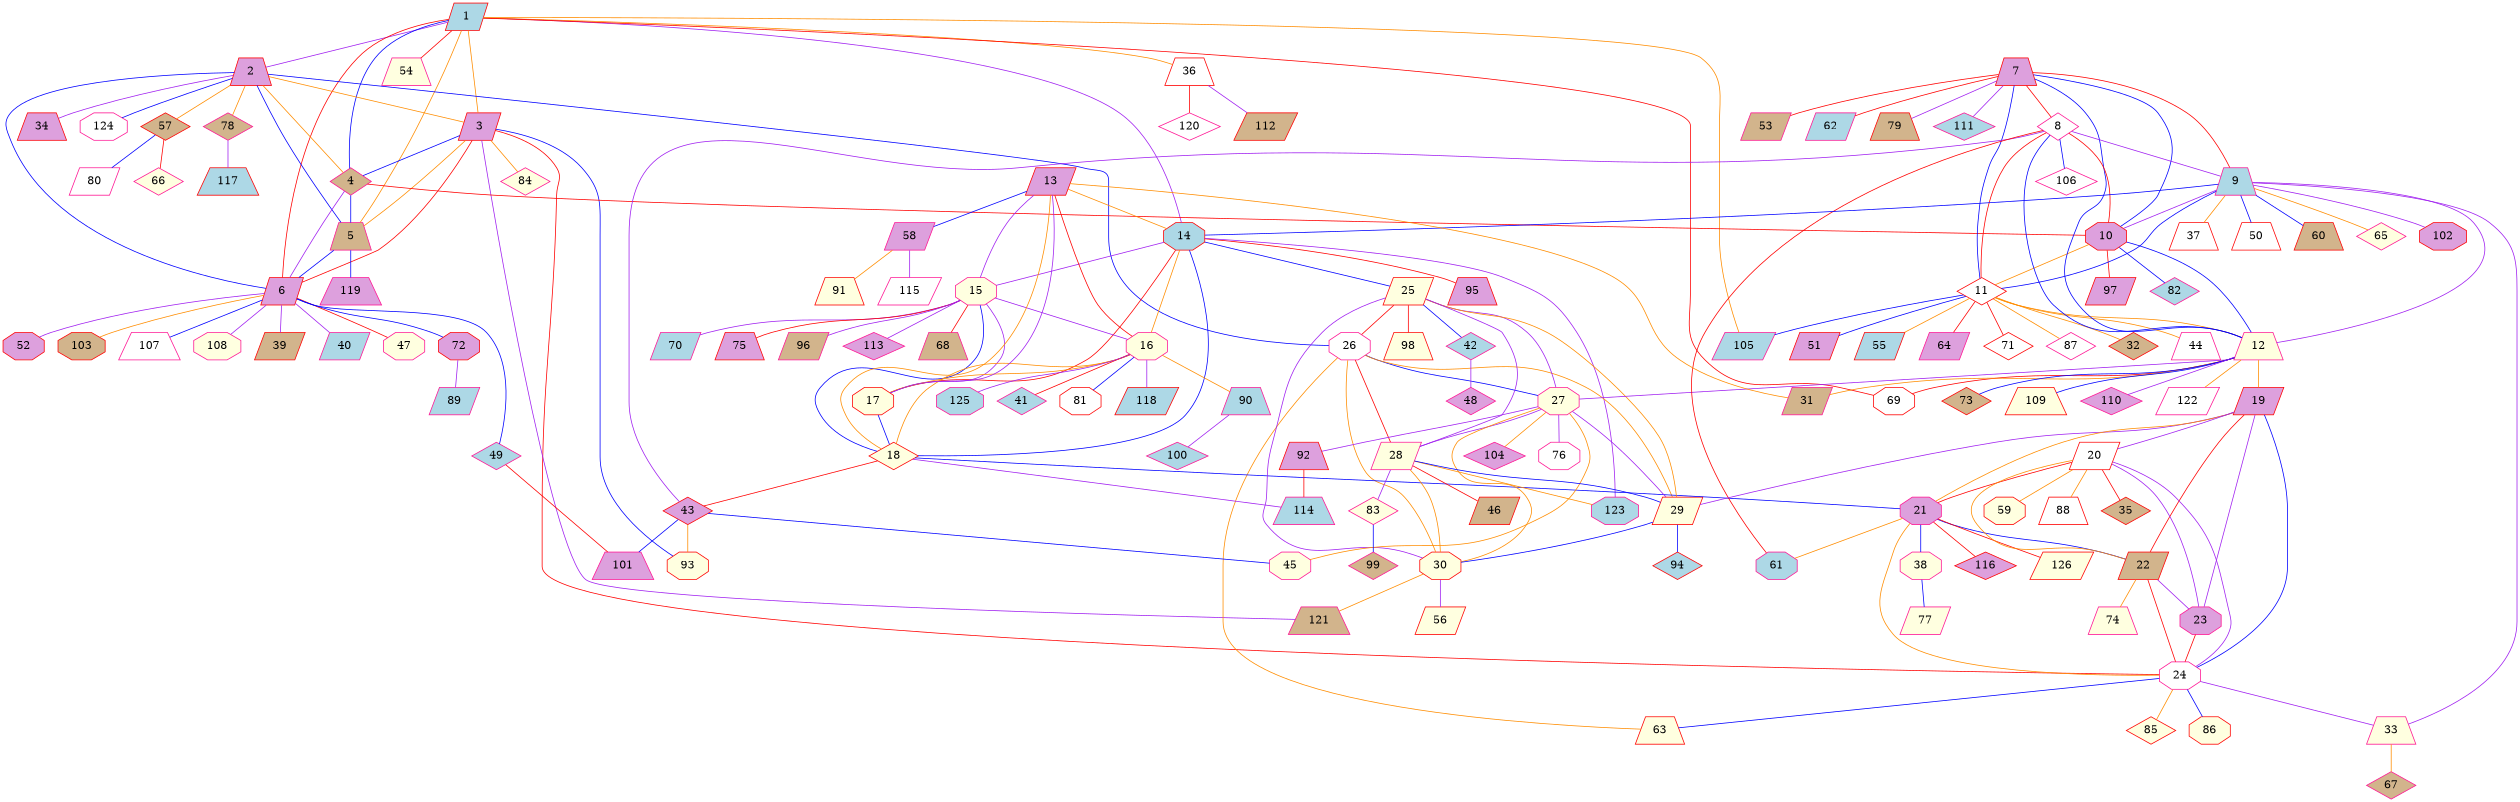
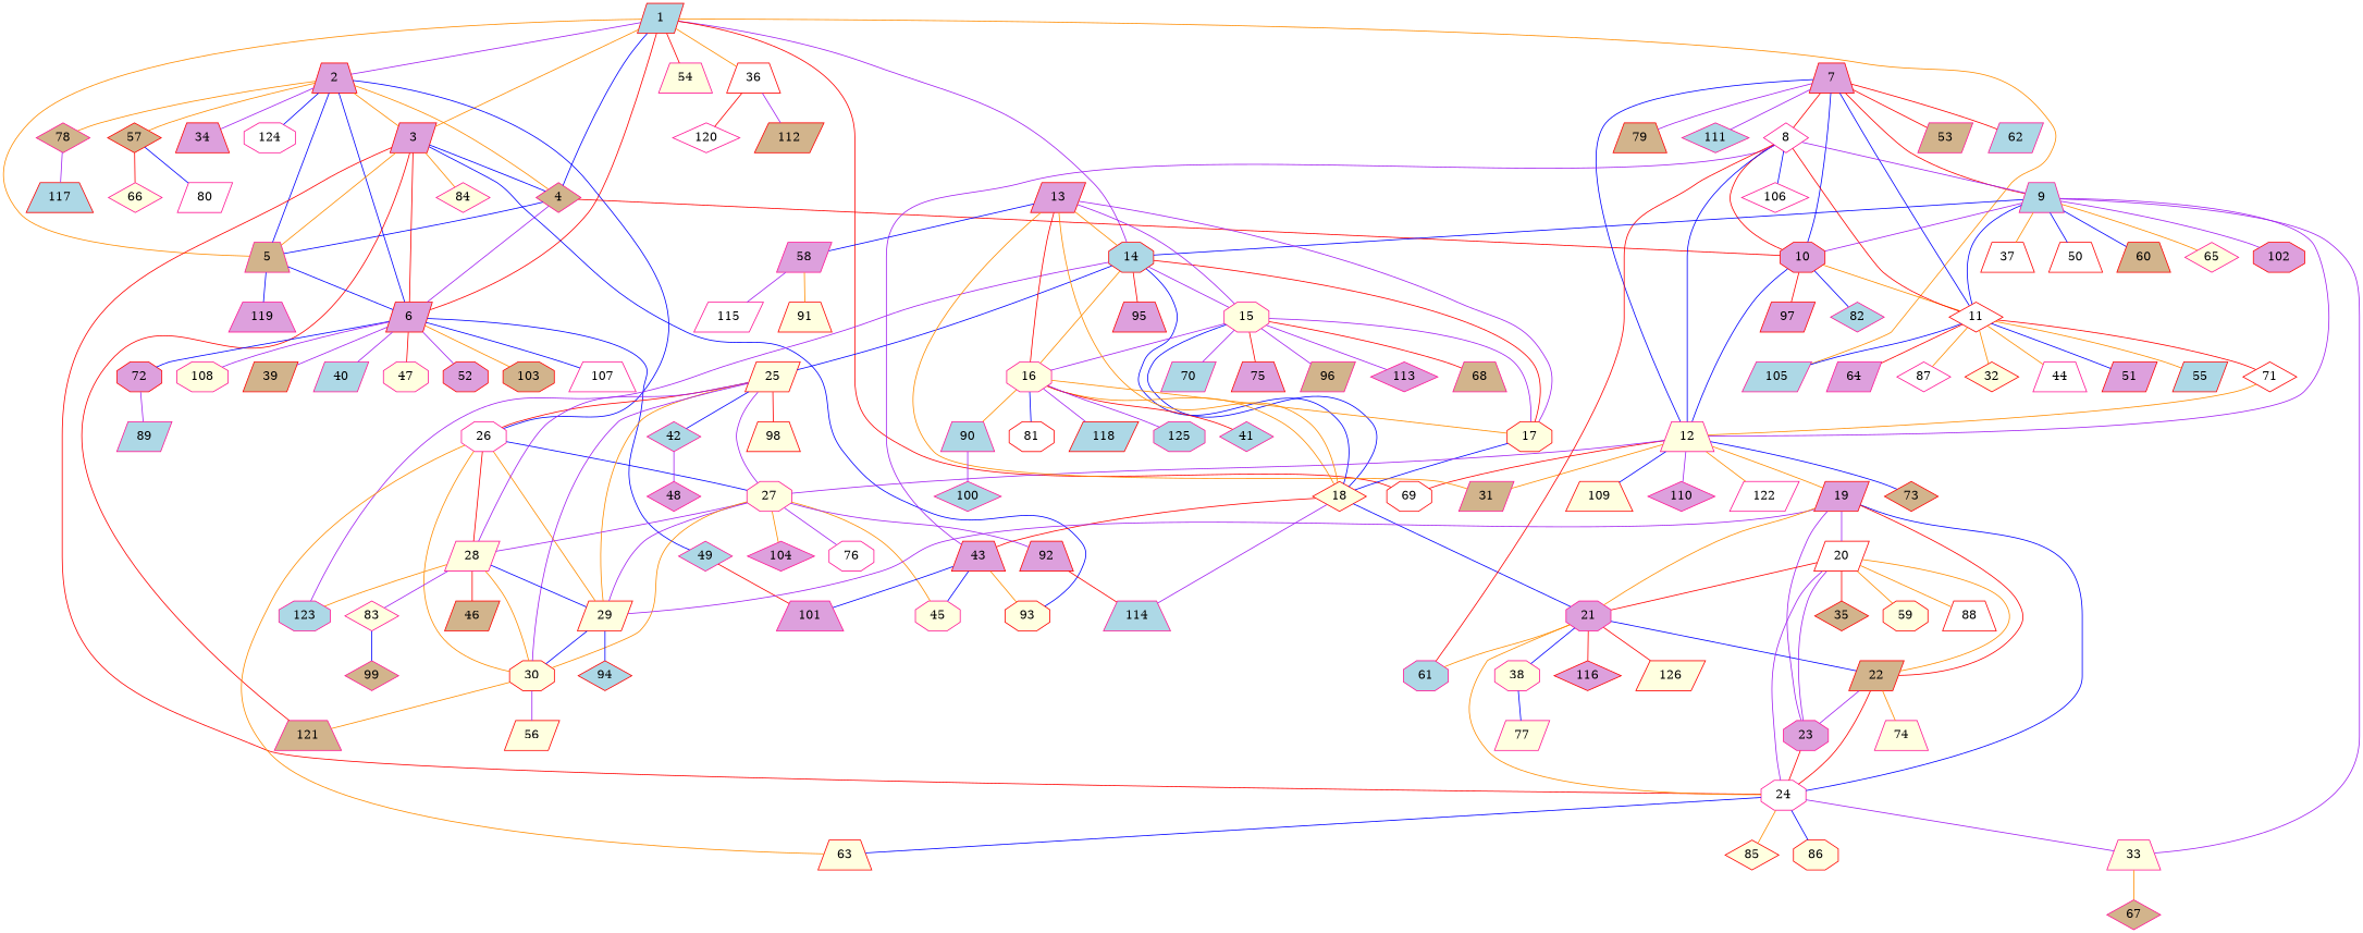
  graph {
    fontname="DejaVu Serif"
    node [color=deeppink fillcolor=lightyellow fontname="DejaVu Serif" shape=parallelogram style=filled]
    edge [color=purple fontname="DejaVu Serif"]
    1 [color=red fillcolor=lightblue]
    2 [color=red fillcolor=plum shape=trapezium]
    3 [color=red fillcolor=plum]
    4 [fillcolor=tan shape=diamond]
    5 [fillcolor=tan shape=trapezium]
    6 [color=red fillcolor=plum]
    14 [color=red fillcolor=lightblue shape=octagon]
    36 [color=red fillcolor=white shape=trapezium]
    54 [shape=trapezium]
    69 [color=red fillcolor=white shape=octagon]
    105 [fillcolor=lightblue]
    26 [fillcolor=white shape=octagon]
    34 [color=red fillcolor=plum shape=trapezium]
    57 [color=red fillcolor=tan shape=diamond]
    78 [fillcolor=tan shape=diamond]
    124 [fillcolor=white shape=octagon]
    24 [fillcolor=white shape=octagon]
    84 [shape=diamond]
    93 [color=red shape=octagon]
    121 [fillcolor=tan shape=trapezium]
    10 [color=red fillcolor=plum shape=octagon]
    119 [fillcolor=plum shape=trapezium]
    39 [color=red fillcolor=tan]
    40 [fillcolor=lightblue]
    47 [shape=octagon]
    49 [fillcolor=lightblue shape=diamond]
    52 [color=red fillcolor=plum shape=octagon]
    72 [color=red fillcolor=plum shape=octagon]
    103 [color=red fillcolor=tan shape=octagon]
    107 [fillcolor=white shape=trapezium]
    108 [shape=octagon]
    15 [shape=octagon]
    16 [shape=octagon]
    17 [color=red shape=octagon]
    18 [color=red shape=diamond]
    25 [color=red]
    95 [color=red fillcolor=plum shape=trapezium]
    123 [fillcolor=lightblue shape=octagon]
    112 [color=red fillcolor=tan]
    120 [fillcolor=white shape=diamond]
    27 [shape=octagon]
    29 [color=red]
    63 [color=red shape=trapezium]
    28
    30 [color=red shape=octagon]
    66 [shape=diamond]
    80 [fillcolor=white]
    117 [color=red fillcolor=lightblue shape=trapezium]
    33 [shape=trapezium]
    85 [color=red shape=diamond]
    86 [color=red shape=octagon]
    11 [color=red fillcolor=white shape=diamond]
    12 [shape=trapezium]
    82 [fillcolor=lightblue shape=diamond]
    97 [color=red fillcolor=plum]
    101 [fillcolor=plum shape=trapezium]
    89 [fillcolor=lightblue]
    7 [color=red fillcolor=plum shape=trapezium]
    8 [fillcolor=white shape=diamond]
    9 [fillcolor=lightblue shape=trapezium]
    53 [fillcolor=tan]
    62 [fillcolor=lightblue]
    79 [color=red fillcolor=tan shape=trapezium]
    111 [fillcolor=lightblue shape=diamond]
-   43 [color=red fillcolor=plum shape=diamond]
+   43 [color=red fillcolor=plum shape=trapezium]
    61 [fillcolor=lightblue shape=octagon]
    106 [fillcolor=white shape=diamond]
    37 [color=red fillcolor=white shape=trapezium]
    50 [color=red fillcolor=white shape=trapezium]
    60 [color=red fillcolor=tan shape=trapezium]
    65 [shape=diamond]
    102 [color=red fillcolor=plum shape=octagon]
-   32 [color=red fillcolor=tan shape=diamond]
+   32 [color=red shape=diamond]
    44 [fillcolor=white shape=trapezium]
    51 [color=red fillcolor=plum]
    55 [color=red fillcolor=lightblue]
    64 [fillcolor=plum]
    71 [color=red fillcolor=white shape=diamond]
    87 [fillcolor=white shape=diamond]
    19 [color=red fillcolor=plum]
    31 [fillcolor=tan]
    73 [color=red fillcolor=tan shape=diamond]
    109 [color=red shape=trapezium]
    110 [fillcolor=plum shape=diamond]
    122 [fillcolor=white]
    45 [shape=octagon]
    67 [fillcolor=tan shape=diamond]
    21 [fillcolor=plum shape=octagon]
    20 [color=red fillcolor=white]
    22 [color=red fillcolor=tan]
    23 [fillcolor=plum shape=octagon]
    76 [fillcolor=white shape=octagon]
    92 [color=red fillcolor=plum shape=trapezium]
    104 [fillcolor=plum shape=diamond]
    13 [color=red fillcolor=plum]
    58 [fillcolor=plum]
    68 [fillcolor=tan shape=trapezium]
    70 [fillcolor=lightblue]
    75 [color=red fillcolor=plum shape=trapezium]
    96 [fillcolor=tan]
    113 [fillcolor=plum shape=diamond]
    41 [fillcolor=lightblue shape=diamond]
    81 [color=red fillcolor=white shape=octagon]
    90 [fillcolor=lightblue shape=trapezium]
    118 [color=red fillcolor=lightblue]
    125 [fillcolor=lightblue shape=octagon]
    114 [fillcolor=lightblue shape=trapezium]
    91 [color=red shape=trapezium]
    115 [fillcolor=white]
    42 [fillcolor=lightblue shape=diamond]
    98 [color=red shape=trapezium]
    100 [fillcolor=lightblue shape=diamond]
    38 [shape=octagon]
    116 [color=red fillcolor=plum shape=diamond]
    126 [color=red]
    35 [color=red fillcolor=tan shape=diamond]
    59 [color=red shape=octagon]
    88 [color=red fillcolor=white shape=trapezium]
    74 [shape=trapezium]
    94 [color=red fillcolor=lightblue shape=diamond]
    77
    46 [color=red fillcolor=tan]
    83 [shape=diamond]
    56 [color=red]
    48 [fillcolor=plum shape=diamond]
    99 [fillcolor=tan shape=diamond]
    1 -- 2
    1 -- 3 [color=darkorange]
    1 -- 4 [color=blue]
    1 -- 5 [color=darkorange]
    1 -- 6 [color=red]
    1 -- 14
    1 -- 36 [color=darkorange]
    1 -- 54 [color=red]
    1 -- 69 [color=red]
    1 -- 105 [color=darkorange]
    2 -- 3 [color=darkorange]
    2 -- 4 [color=darkorange]
    2 -- 5 [color=blue]
    2 -- 6 [color=blue]
    2 -- 26 [color=blue]
    2 -- 34
    2 -- 57 [color=darkorange]
    2 -- 78 [color=darkorange]
    2 -- 124 [color=blue]
    3 -- 4 [color=blue]
    3 -- 5 [color=darkorange]
    3 -- 6 [color=red]
    3 -- 24 [color=red]
    3 -- 84 [color=darkorange]
    3 -- 93 [color=blue]
-   3 -- 121
+   3 -- 121 [color=red]
    4 -- 5 [color=blue]
    4 -- 6
    4 -- 10 [color=red]
    5 -- 6 [color=blue]
    5 -- 119 [color=blue]
    6 -- 39
    6 -- 40
    6 -- 47 [color=red]
    6 -- 49 [color=blue]
    6 -- 52
    6 -- 72 [color=blue]
    6 -- 103 [color=darkorange]
    6 -- 107 [color=blue]
    6 -- 108
    14 -- 15
    14 -- 16 [color=darkorange]
    14 -- 17 [color=red]
    14 -- 18 [color=blue]
    14 -- 25 [color=blue]
    14 -- 95 [color=red]
    14 -- 123
    36 -- 112
    36 -- 120 [color=red]
    26 -- 27 [color=blue]
    26 -- 29 [color=darkorange]
    26 -- 63 [color=darkorange]
    26 -- 28 [color=red]
    26 -- 30 [color=darkorange]
    57 -- 66 [color=red]
    57 -- 80 [color=blue]
    78 -- 117
    24 -- 63 [color=blue]
    24 -- 33
    24 -- 85 [color=darkorange]
    24 -- 86 [color=blue]
    10 -- 11 [color=darkorange]
    10 -- 12 [color=blue]
    10 -- 82 [color=blue]
    10 -- 97 [color=red]
    49 -- 101 [color=red]
    72 -- 89
    15 -- 16
    15 -- 17
    15 -- 18 [color=blue]
    15 -- 68 [color=red]
    15 -- 70
    15 -- 75 [color=red]
    15 -- 96
    15 -- 113
    16 -- 17 [color=darkorange]
    16 -- 18 [color=darkorange]
    16 -- 41 [color=red]
    16 -- 81 [color=blue]
    16 -- 90 [color=darkorange]
    16 -- 118
    16 -- 125
    17 -- 18 [color=blue]
    18 -- 43 [color=red]
    18 -- 21 [color=blue]
    18 -- 114
    25 -- 26 [color=red]
    25 -- 27
    25 -- 29 [color=darkorange]
    25 -- 28
    25 -- 30
    25 -- 42 [color=blue]
    25 -- 98 [color=red]
    27 -- 29
    27 -- 28
    27 -- 30 [color=darkorange]
    27 -- 45 [color=darkorange]
    27 -- 76
    27 -- 92
    27 -- 104 [color=darkorange]
    29 -- 30 [color=blue]
    29 -- 94 [color=blue]
    28 -- 123 [color=darkorange]
    28 -- 29 [color=blue]
    28 -- 30 [color=darkorange]
    28 -- 46 [color=red]
    28 -- 83
    30 -- 121 [color=darkorange]
    30 -- 56
    33 -- 67 [color=darkorange]
    11 -- 105 [color=blue]
-   11 -- 12 [color=darkorange]
+   71 -- 12 [color=darkorange]
    11 -- 32 [color=darkorange]
    11 -- 44 [color=darkorange]
    11 -- 51 [color=blue]
    11 -- 55 [color=darkorange]
    11 -- 64 [color=red]
    11 -- 71 [color=red]
    11 -- 87 [color=darkorange]
    12 -- 69 [color=red]
    12 -- 27
    12 -- 19 [color=darkorange]
    12 -- 31 [color=darkorange]
    12 -- 73 [color=blue]
    12 -- 109 [color=blue]
    12 -- 110
    12 -- 122 [color=darkorange]
    7 -- 10 [color=blue]
    7 -- 11 [color=blue]
    7 -- 12 [color=blue]
    7 -- 8 [color=red]
    7 -- 9 [color=red]
    7 -- 53 [color=red]
    7 -- 62 [color=red]
    7 -- 79
    7 -- 111
    8 -- 10 [color=red]
    8 -- 11 [color=red]
    8 -- 12 [color=blue]
    8 -- 9
    8 -- 43
    8 -- 61 [color=red]
    8 -- 106 [color=blue]
    9 -- 14 [color=blue]
    9 -- 10
    9 -- 33
    9 -- 11 [color=blue]
    9 -- 12
    9 -- 37 [color=darkorange]
    9 -- 50 [color=blue]
    9 -- 60 [color=blue]
    9 -- 65 [color=darkorange]
    9 -- 102
    43 -- 93 [color=darkorange]
    43 -- 101 [color=blue]
    43 -- 45 [color=blue]
    19 -- 24 [color=blue]
    19 -- 29
    19 -- 21 [color=darkorange]
    19 -- 20
    19 -- 22 [color=red]
    19 -- 23
    21 -- 24 [color=darkorange]
    21 -- 61 [color=darkorange]
    21 -- 22 [color=blue]
    21 -- 38 [color=blue]
    21 -- 116 [color=red]
    21 -- 126 [color=red]
    20 -- 24
    20 -- 21 [color=red]
    20 -- 22 [color=darkorange]
    20 -- 23
    20 -- 35 [color=red]
    20 -- 59 [color=darkorange]
    20 -- 88 [color=darkorange]
    22 -- 24 [color=red]
    22 -- 23
    22 -- 74 [color=darkorange]
    23 -- 24 [color=red]
    92 -- 114 [color=red]
    13 -- 14 [color=darkorange]
    13 -- 15
    13 -- 16 [color=red]
    13 -- 17
    13 -- 18 [color=darkorange]
    13 -- 31 [color=darkorange]
    13 -- 58 [color=blue]
    58 -- 91 [color=darkorange]
    58 -- 115
    90 -- 100
    42 -- 48
    38 -- 77 [color=blue]
    83 -- 99 [color=blue]
  }
